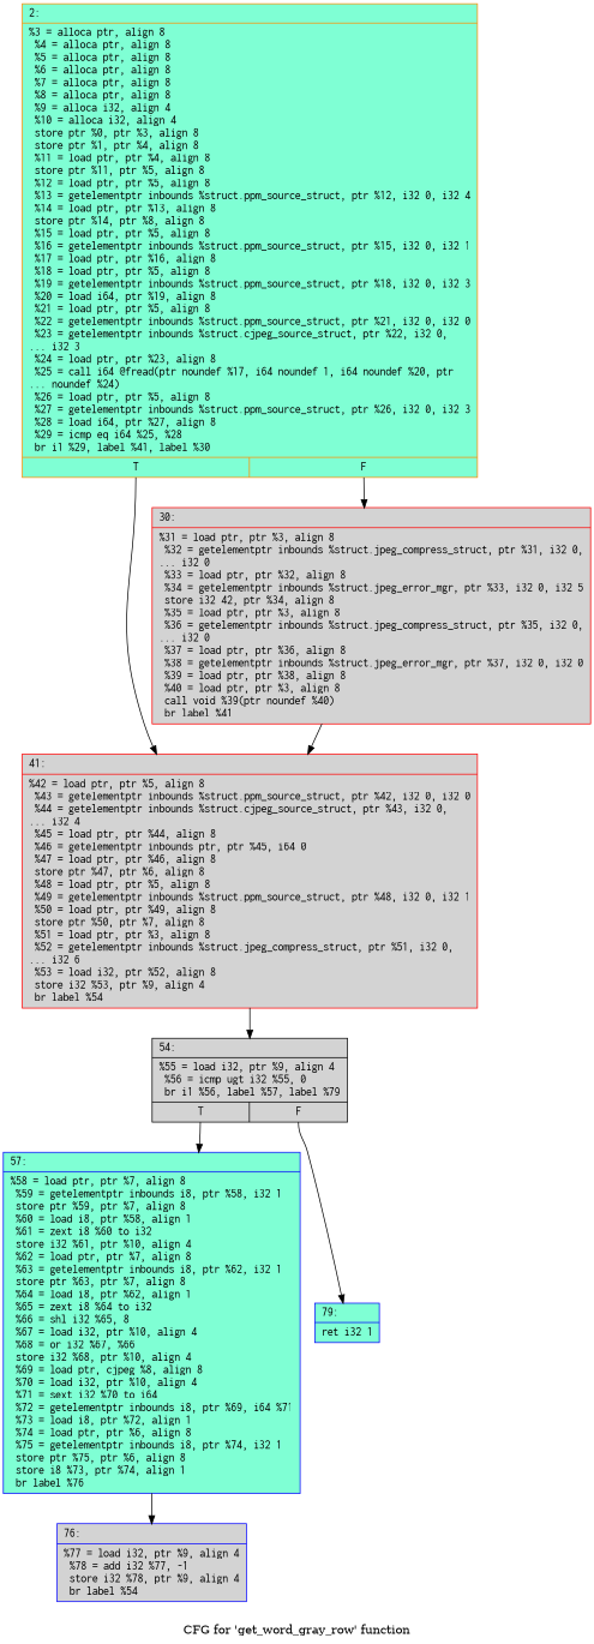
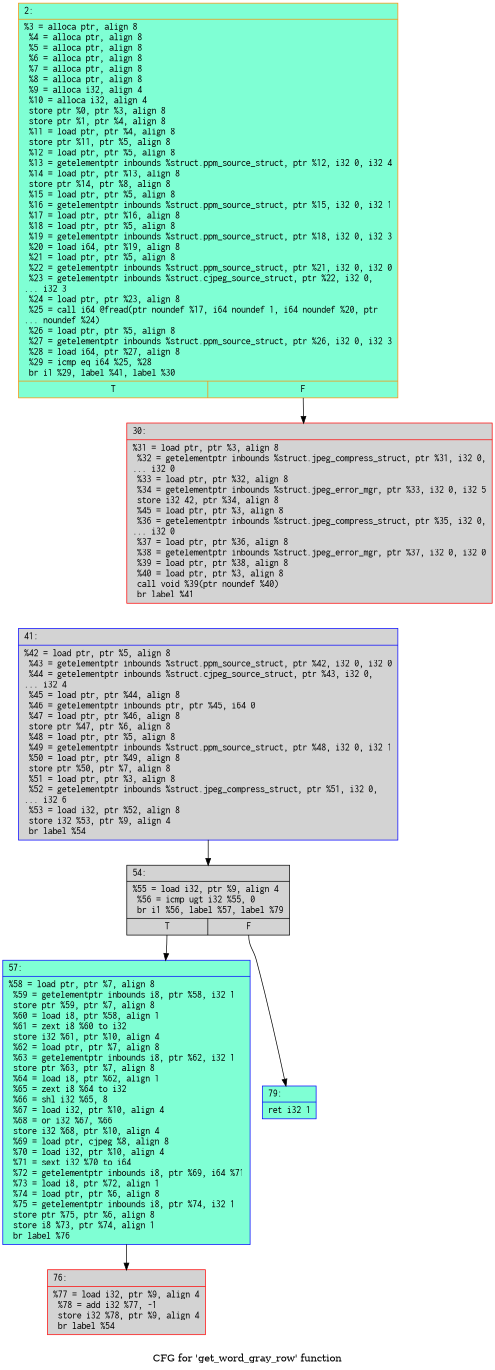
  digraph {
    label="CFG for 'get_word_gray_row' function"
    node [color=blue fillcolor=lightgrey fontname=Courier shape=record style=filled]
    n1 [color=darkorange fillcolor=aquamarine label="{2:\l|  %3 = alloca ptr, align 8\l  %4 = alloca ptr, align 8\l  %5 = alloca ptr, align 8\l  %6 = alloca ptr, align 8\l  %7 = alloca ptr, align 8\l  %8 = alloca ptr, align 8\l  %9 = alloca i32, align 4\l  %10 = alloca i32, align 4\l  store ptr %0, ptr %3, align 8\l  store ptr %1, ptr %4, align 8\l  %11 = load ptr, ptr %4, align 8\l  store ptr %11, ptr %5, align 8\l  %12 = load ptr, ptr %5, align 8\l  %13 = getelementptr inbounds %struct.ppm_source_struct, ptr %12, i32 0, i32 4\l  %14 = load ptr, ptr %13, align 8\l  store ptr %14, ptr %8, align 8\l  %15 = load ptr, ptr %5, align 8\l  %16 = getelementptr inbounds %struct.ppm_source_struct, ptr %15, i32 0, i32 1\l  %17 = load ptr, ptr %16, align 8\l  %18 = load ptr, ptr %5, align 8\l  %19 = getelementptr inbounds %struct.ppm_source_struct, ptr %18, i32 0, i32 3\l  %20 = load i64, ptr %19, align 8\l  %21 = load ptr, ptr %5, align 8\l  %22 = getelementptr inbounds %struct.ppm_source_struct, ptr %21, i32 0, i32 0\l  %23 = getelementptr inbounds %struct.cjpeg_source_struct, ptr %22, i32 0,\l... i32 3\l  %24 = load ptr, ptr %23, align 8\l  %25 = call i64 @fread(ptr noundef %17, i64 noundef 1, i64 noundef %20, ptr\l... noundef %24)\l  %26 = load ptr, ptr %5, align 8\l  %27 = getelementptr inbounds %struct.ppm_source_struct, ptr %26, i32 0, i32 3\l  %28 = load i64, ptr %27, align 8\l  %29 = icmp eq i64 %25, %28\l  br i1 %29, label %41, label %30\l|{<s0>T|<s1>F}}"]
-   n2 [color=red label="{41:\l|  %42 = load ptr, ptr %5, align 8\l  %43 = getelementptr inbounds %struct.ppm_source_struct, ptr %42, i32 0, i32 0\l  %44 = getelementptr inbounds %struct.cjpeg_source_struct, ptr %43, i32 0,\l... i32 4\l  %45 = load ptr, ptr %44, align 8\l  %46 = getelementptr inbounds ptr, ptr %45, i64 0\l  %47 = load ptr, ptr %46, align 8\l  store ptr %47, ptr %6, align 8\l  %48 = load ptr, ptr %5, align 8\l  %49 = getelementptr inbounds %struct.ppm_source_struct, ptr %48, i32 0, i32 1\l  %50 = load ptr, ptr %49, align 8\l  store ptr %50, ptr %7, align 8\l  %51 = load ptr, ptr %3, align 8\l  %52 = getelementptr inbounds %struct.jpeg_compress_struct, ptr %51, i32 0,\l... i32 6\l  %53 = load i32, ptr %52, align 8\l  store i32 %53, ptr %9, align 4\l  br label %54\l}"]
-   n3 [color=red label="{30:\l|  %31 = load ptr, ptr %3, align 8\l  %32 = getelementptr inbounds %struct.jpeg_compress_struct, ptr %31, i32 0,\l... i32 0\l  %33 = load ptr, ptr %32, align 8\l  %34 = getelementptr inbounds %struct.jpeg_error_mgr, ptr %33, i32 0, i32 5\l  store i32 42, ptr %34, align 8\l  %35 = load ptr, ptr %3, align 8\l  %36 = getelementptr inbounds %struct.jpeg_compress_struct, ptr %35, i32 0,\l... i32 0\l  %37 = load ptr, ptr %36, align 8\l  %38 = getelementptr inbounds %struct.jpeg_error_mgr, ptr %37, i32 0, i32 0\l  %39 = load ptr, ptr %38, align 8\l  %40 = load ptr, ptr %3, align 8\l  call void %39(ptr noundef %40)\l  br label %41\l}"]
+   n2 [label="{41:\l|  %42 = load ptr, ptr %5, align 8\l  %43 = getelementptr inbounds %struct.ppm_source_struct, ptr %42, i32 0, i32 0\l  %44 = getelementptr inbounds %struct.cjpeg_source_struct, ptr %43, i32 0,\l... i32 4\l  %45 = load ptr, ptr %44, align 8\l  %46 = getelementptr inbounds ptr, ptr %45, i64 0\l  %47 = load ptr, ptr %46, align 8\l  store ptr %47, ptr %6, align 8\l  %48 = load ptr, ptr %5, align 8\l  %49 = getelementptr inbounds %struct.ppm_source_struct, ptr %48, i32 0, i32 1\l  %50 = load ptr, ptr %49, align 8\l  store ptr %50, ptr %7, align 8\l  %51 = load ptr, ptr %3, align 8\l  %52 = getelementptr inbounds %struct.jpeg_compress_struct, ptr %51, i32 0,\l... i32 6\l  %53 = load i32, ptr %52, align 8\l  store i32 %53, ptr %9, align 4\l  br label %54\l}"]
+   n3 [color=red label="{30:\l|  %31 = load ptr, ptr %3, align 8\l  %32 = getelementptr inbounds %struct.jpeg_compress_struct, ptr %31, i32 0,\l... i32 0\l  %33 = load ptr, ptr %32, align 8\l  %34 = getelementptr inbounds %struct.jpeg_error_mgr, ptr %33, i32 0, i32 5\l  store i32 42, ptr %34, align 8\l  %45 = load ptr, ptr %3, align 8\l  %36 = getelementptr inbounds %struct.jpeg_compress_struct, ptr %35, i32 0,\l... i32 0\l  %37 = load ptr, ptr %36, align 8\l  %38 = getelementptr inbounds %struct.jpeg_error_mgr, ptr %37, i32 0, i32 0\l  %39 = load ptr, ptr %38, align 8\l  %40 = load ptr, ptr %3, align 8\l  call void %39(ptr noundef %40)\l  br label %41\l}"]
    n4 [color=black label="{54:\l|  %55 = load i32, ptr %9, align 4\l  %56 = icmp ugt i32 %55, 0\l  br i1 %56, label %57, label %79\l|{<s0>T|<s1>F}}"]
    n5 [fillcolor=aquamarine label="{57:\l|  %58 = load ptr, ptr %7, align 8\l  %59 = getelementptr inbounds i8, ptr %58, i32 1\l  store ptr %59, ptr %7, align 8\l  %60 = load i8, ptr %58, align 1\l  %61 = zext i8 %60 to i32\l  store i32 %61, ptr %10, align 4\l  %62 = load ptr, ptr %7, align 8\l  %63 = getelementptr inbounds i8, ptr %62, i32 1\l  store ptr %63, ptr %7, align 8\l  %64 = load i8, ptr %62, align 1\l  %65 = zext i8 %64 to i32\l  %66 = shl i32 %65, 8\l  %67 = load i32, ptr %10, align 4\l  %68 = or i32 %67, %66\l  store i32 %68, ptr %10, align 4\l  %69 = load ptr, cjpeg %8, align 8\l  %70 = load i32, ptr %10, align 4\l  %71 = sext i32 %70 to i64\l  %72 = getelementptr inbounds i8, ptr %69, i64 %71\l  %73 = load i8, ptr %72, align 1\l  %74 = load ptr, ptr %6, align 8\l  %75 = getelementptr inbounds i8, ptr %74, i32 1\l  store ptr %75, ptr %6, align 8\l  store i8 %73, ptr %74, align 1\l  br label %76\l}"]
    n6 [fillcolor=aquamarine label="{79:\l|  ret i32 1\l}"]
-   n7 [label="{76:\l|  %77 = load i32, ptr %9, align 4\l  %78 = add i32 %77, -1\l  store i32 %78, ptr %9, align 4\l  br label %54\l}"]
-   n1 -> n2 [tailport=s0]
+   n7 [color=red label="{76:\l|  %77 = load i32, ptr %9, align 4\l  %78 = add i32 %77, -1\l  store i32 %78, ptr %9, align 4\l  br label %54\l}"]
    n1 -> n3 [tailport=s1]
    n2 -> n4
-   n3 -> n2
    n4 -> n5 [tailport=s0]
    n4 -> n6 [tailport=s1]
    n5 -> n7
  }
